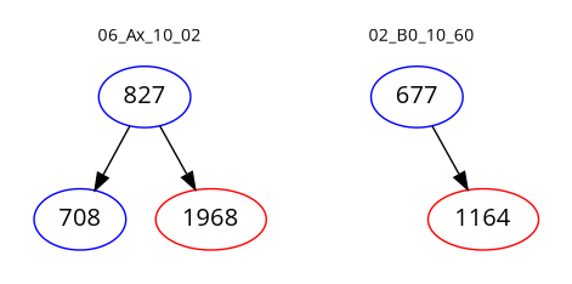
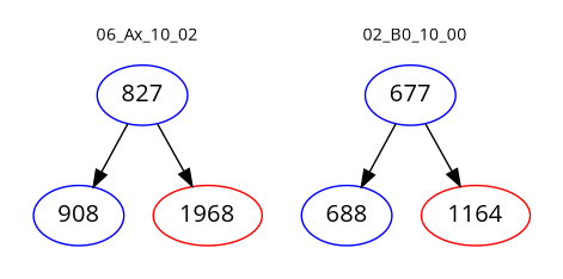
  digraph {
    fontname="Open Sans"
    node [color=blue fontname="Open Sans"]
    edge [color=black fontname="Open Sans"]
    n1 [label=827]
-   n2 [label=708]
+   n2 [label=908]
    n3 [color=red label=1968]
    n4 [label=677]
+   n5 [label=688]
    n6 [color=red label=1164]
    subgraph cluster_1 {
      color=white
      fontsize=10
      label="06_Ax_10_02"
      n1
      n2
      n3
    }
    subgraph cluster_2 {
      color=white
      fontsize=10
-     label="02_B0_10_60"
+     label="02_B0_10_00"
      n4
+     n5
      n6
    }
    n1 -> n2
    n1 -> n3
+   n4 -> n5
    n4 -> n6
  }
